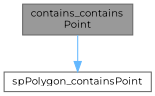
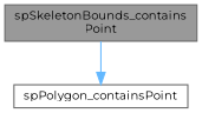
  digraph {
    rankdir=TB
    fontname=Montserrat
    node [fontname=Montserrat fontsize=10 shape=box style=filled]
-   n1 [color=gray40 fillcolor=grey60 fontcolor=black height=0.2 label="contains_contains\lPoint" width=0.4]
+   n1 [color=gray40 fillcolor=grey60 fontcolor=black height=0.2 label="spSkeletonBounds_contains\lPoint" width=0.4]
    n2 [color=grey40 fillcolor=white height=0.2 label=spPolygon_containsPoint width=0.4]
    n1 -> n2 [color=steelblue1 fontname=Montserrat fontsize=10 labelfontname=Helvetica labelfontsize=10 style=solid]
  }
